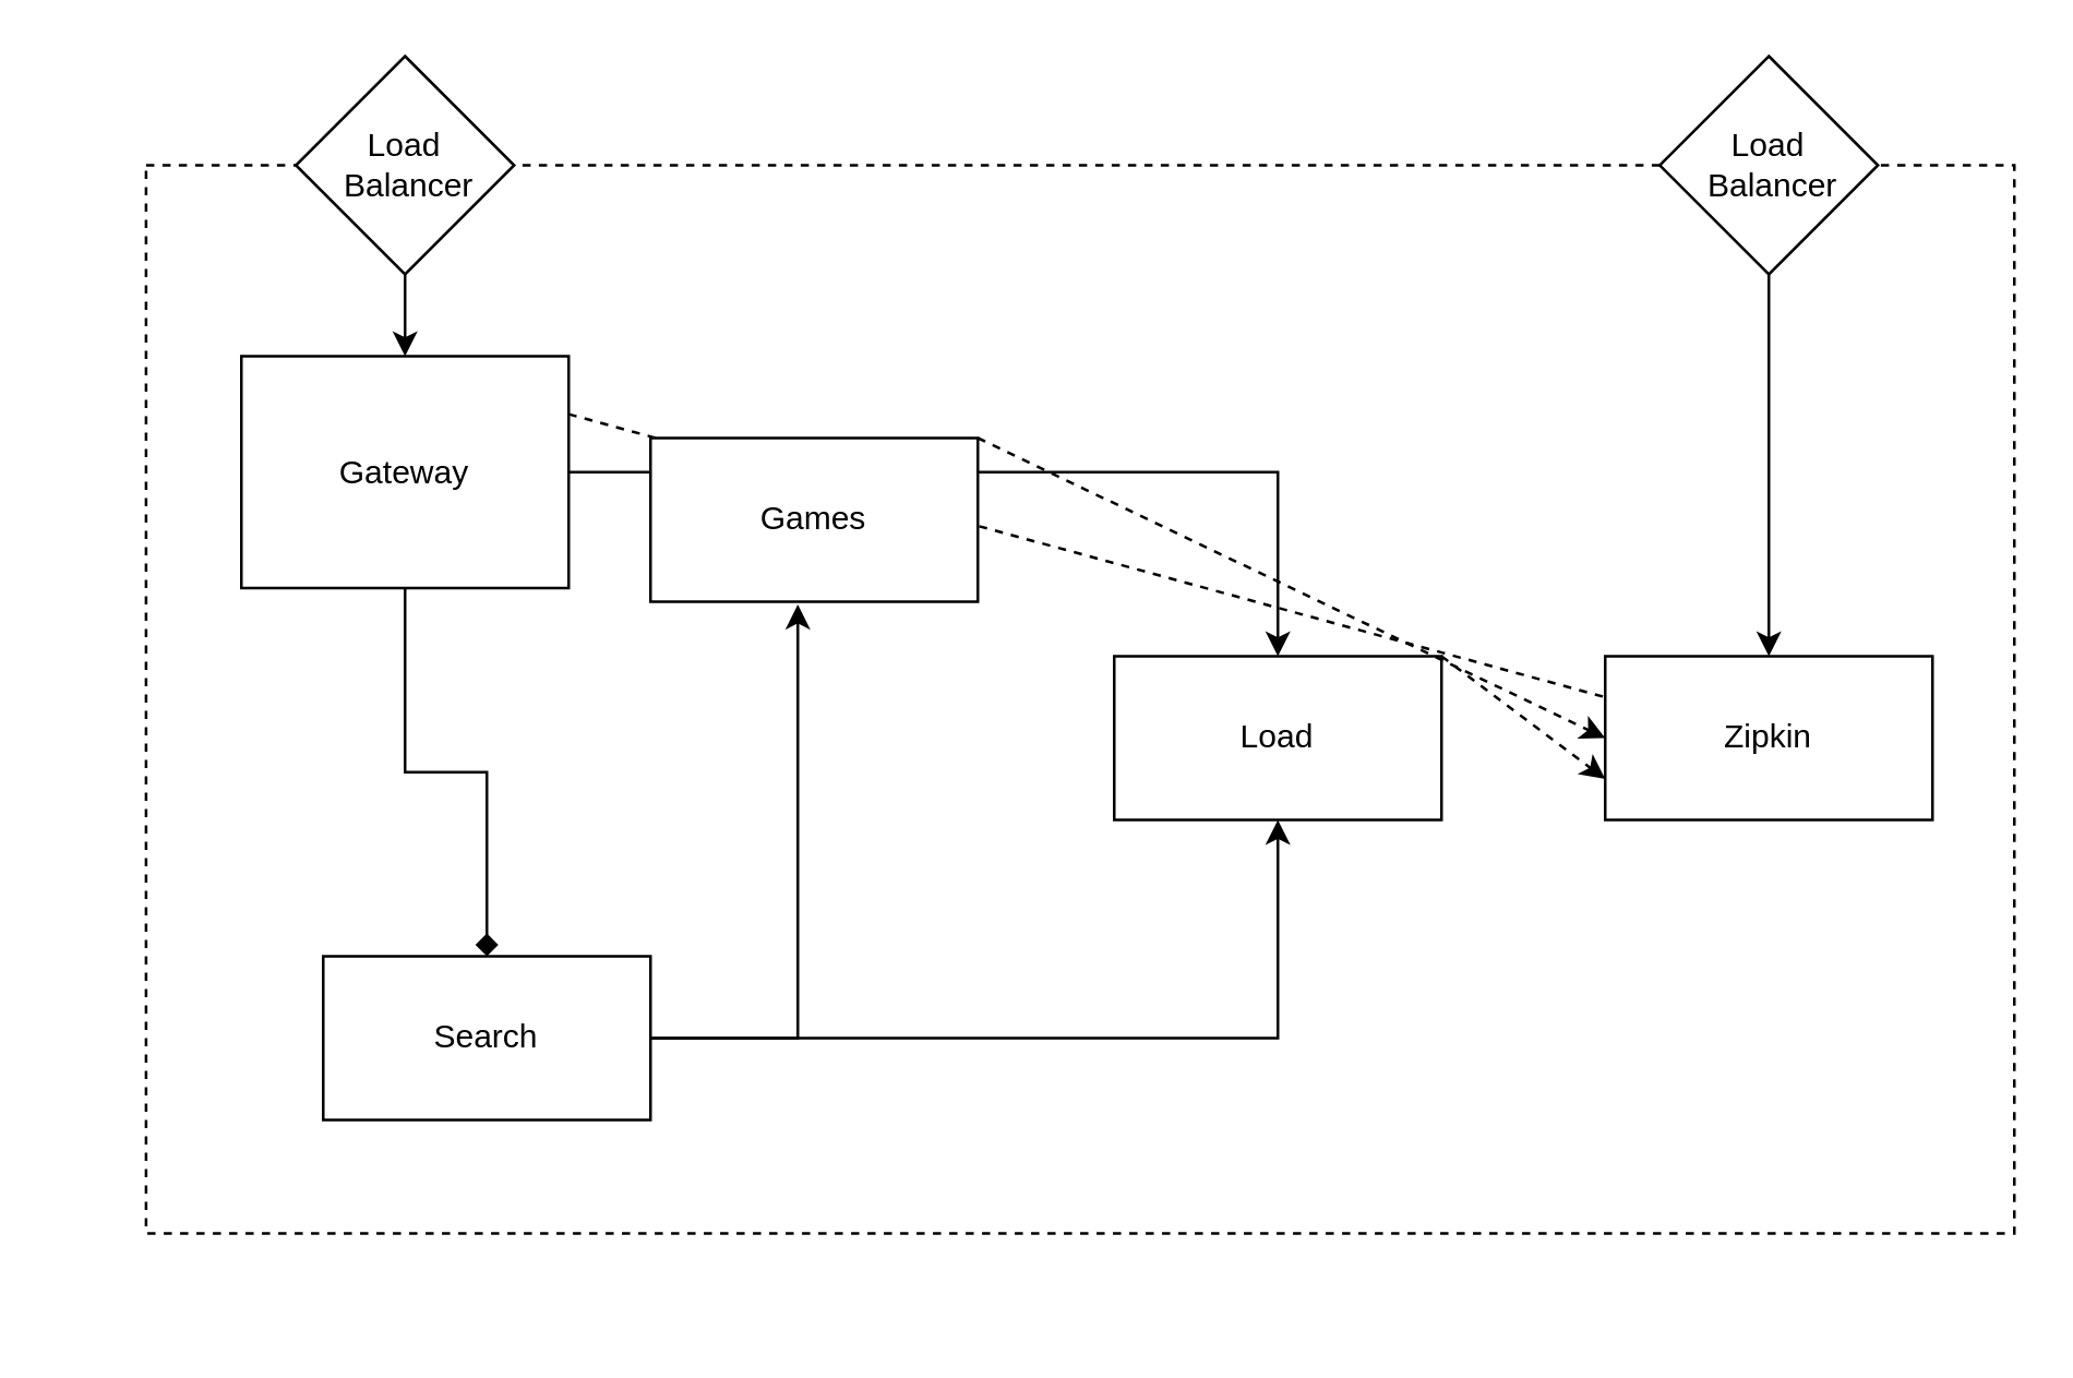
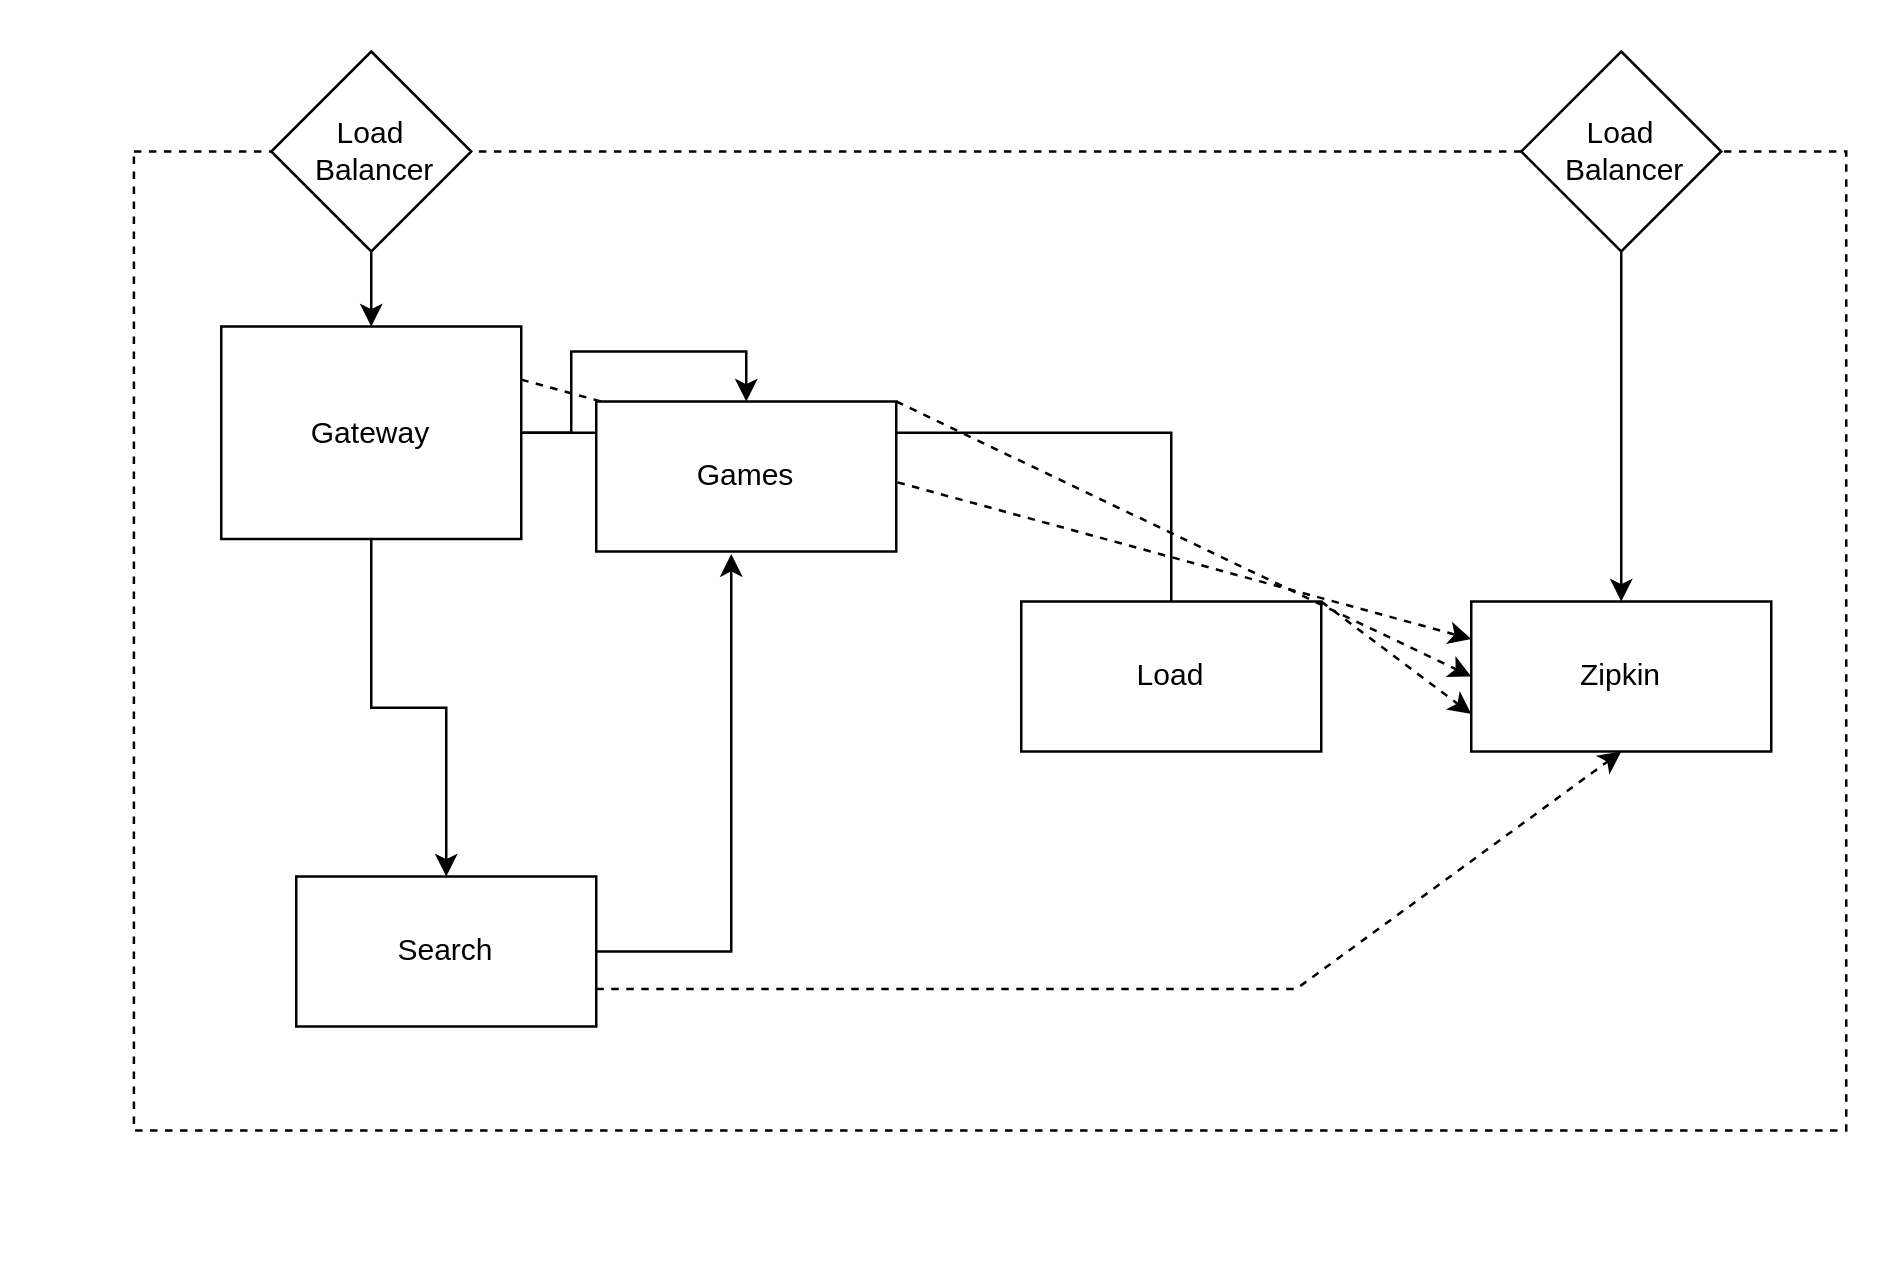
  <mxCell id="0" />
  <mxCell id="1" parent="0" />
  <mxCell id="2" value="" style="rounded=0;whiteSpace=wrap;html=1;dashed=1;" vertex="1" parent="1"><mxGeometry x="53.062" y="60" width="684.938" height="391.581" as="geometry" /></mxCell>
  <mxCell id="3" value="" style="shape=image;verticalLabelPosition=bottom;labelBackgroundColor=#ffffff;verticalAlign=top;aspect=fixed;imageAspect=0;image=https://kubernetes.io/images/favicon.png;" vertex="1" parent="1"><mxGeometry x="20.08" y="414.639" width="67.918" height="67.918" as="geometry" /></mxCell>
  <mxCell id="4" style="edgeStyle=orthogonalEdgeStyle;rounded=0;orthogonalLoop=1;jettySize=auto;html=1;exitX=0.157;exitY=0;exitDx=0;exitDy=0;entryX=0.5;entryY=0;entryDx=0;entryDy=0;exitPerimeter=0;" edge="1" parent="1" source="2" target="9"><mxGeometry relative="1" as="geometry"><Array as="points"><mxPoint x="148" y="70" /></Array></mxGeometry></mxCell>
- <mxCell id="5" style="edgeStyle=orthogonalEdgeStyle;rounded=0;orthogonalLoop=1;jettySize=auto;html=1;exitX=1;exitY=0.5;exitDx=0;exitDy=0;" edge="1" parent="1" source="9" target="15"><mxGeometry relative="1" as="geometry" /></mxCell>
- <mxCell id="7" style="edgeStyle=orthogonalEdgeStyle;rounded=0;orthogonalLoop=1;jettySize=auto;html=1;exitX=0.5;exitY=1;exitDx=0;exitDy=0;entryX=0.5;entryY=0;entryDx=0;entryDy=0;endArrow=diamond;" edge="1" parent="1" source="9" target="13"><mxGeometry relative="1" as="geometry" /></mxCell>
- <mxCell id="8" style="rounded=0;orthogonalLoop=1;jettySize=auto;html=1;entryX=0;entryY=0.25;entryDx=0;entryDy=0;dashed=1;exitX=1;exitY=0.25;exitDx=0;exitDy=0;endArrow=none;" edge="1" parent="1" source="9" target="19"><mxGeometry relative="1" as="geometry" /></mxCell>
+ <mxCell id="5" style="edgeStyle=orthogonalEdgeStyle;rounded=0;orthogonalLoop=1;jettySize=auto;html=1;exitX=1;exitY=0.5;exitDx=0;exitDy=0;endArrow=none;" edge="1" parent="1" source="9" target="15"><mxGeometry relative="1" as="geometry" /></mxCell>
+ <mxCell id="6" style="edgeStyle=orthogonalEdgeStyle;rounded=0;orthogonalLoop=1;jettySize=auto;html=1;exitX=1;exitY=0.5;exitDx=0;exitDy=0;entryX=0.5;entryY=0;entryDx=0;entryDy=0;" edge="1" parent="1" source="9" target="17"><mxGeometry relative="1" as="geometry" /></mxCell>
+ <mxCell id="7" style="edgeStyle=orthogonalEdgeStyle;rounded=0;orthogonalLoop=1;jettySize=auto;html=1;exitX=0.5;exitY=1;exitDx=0;exitDy=0;entryX=0.5;entryY=0;entryDx=0;entryDy=0;" edge="1" parent="1" source="9" target="13"><mxGeometry relative="1" as="geometry" /></mxCell>
+ <mxCell id="8" style="rounded=0;orthogonalLoop=1;jettySize=auto;html=1;entryX=0;entryY=0.25;entryDx=0;entryDy=0;dashed=1;exitX=1;exitY=0.25;exitDx=0;exitDy=0;" edge="1" parent="1" source="9" target="19"><mxGeometry relative="1" as="geometry" /></mxCell>
  <mxCell id="9" value="Gateway" style="rounded=0;whiteSpace=wrap;html=1;" vertex="1" parent="1"><mxGeometry x="88" y="130" width="120" height="85" as="geometry" /></mxCell>
  <mxCell id="10" style="edgeStyle=orthogonalEdgeStyle;rounded=0;orthogonalLoop=1;jettySize=auto;html=1;exitX=1;exitY=0.5;exitDx=0;exitDy=0;entryX=0.45;entryY=1.017;entryDx=0;entryDy=0;entryPerimeter=0;" edge="1" parent="1" source="13" target="17"><mxGeometry relative="1" as="geometry" /></mxCell>
- <mxCell id="11" style="edgeStyle=orthogonalEdgeStyle;rounded=0;orthogonalLoop=1;jettySize=auto;html=1;exitX=1;exitY=0.5;exitDx=0;exitDy=0;entryX=0.5;entryY=1;entryDx=0;entryDy=0;" edge="1" parent="1" source="13" target="15"><mxGeometry relative="1" as="geometry" /></mxCell>
+ <mxCell id="12" style="edgeStyle=none;rounded=0;orthogonalLoop=1;jettySize=auto;html=1;exitX=1;exitY=0.75;exitDx=0;exitDy=0;entryX=0.5;entryY=1;entryDx=0;entryDy=0;dashed=1;" edge="1" parent="1" source="13" target="19"><mxGeometry relative="1" as="geometry"><Array as="points"><mxPoint x="518" y="395" /></Array></mxGeometry></mxCell>
  <mxCell id="13" value="Search" style="rounded=0;whiteSpace=wrap;html=1;" vertex="1" parent="1"><mxGeometry x="118" y="350" width="120" height="60" as="geometry" /></mxCell>
  <mxCell id="14" style="edgeStyle=none;rounded=0;orthogonalLoop=1;jettySize=auto;html=1;exitX=1;exitY=0;exitDx=0;exitDy=0;entryX=0;entryY=0.75;entryDx=0;entryDy=0;dashed=1;" edge="1" parent="1" source="15" target="19"><mxGeometry relative="1" as="geometry" /></mxCell>
  <mxCell id="15" value="Load" style="rounded=0;whiteSpace=wrap;html=1;" vertex="1" parent="1"><mxGeometry x="408" y="240" width="120" height="60" as="geometry" /></mxCell>
  <mxCell id="16" style="edgeStyle=none;rounded=0;orthogonalLoop=1;jettySize=auto;html=1;exitX=1;exitY=0;exitDx=0;exitDy=0;entryX=0;entryY=0.5;entryDx=0;entryDy=0;dashed=1;" edge="1" parent="1" source="17" target="19"><mxGeometry relative="1" as="geometry" /></mxCell>
  <mxCell id="17" value="Games" style="rounded=0;whiteSpace=wrap;html=1;" vertex="1" parent="1"><mxGeometry x="238" y="160" width="120" height="60" as="geometry" /></mxCell>
  <mxCell id="18" value="Load&lt;br&gt;&amp;nbsp;Balancer" style="rhombus;whiteSpace=wrap;html=1;aspect=fixed;" vertex="1" parent="1"><mxGeometry x="108" y="20" width="80" height="80" as="geometry" /></mxCell>
  <mxCell id="19" value="Zipkin" style="rounded=0;whiteSpace=wrap;html=1;" vertex="1" parent="1"><mxGeometry x="588" y="240" width="120" height="60" as="geometry" /></mxCell>
  <mxCell id="20" style="edgeStyle=orthogonalEdgeStyle;rounded=0;orthogonalLoop=1;jettySize=auto;html=1;exitX=0.5;exitY=1;exitDx=0;exitDy=0;entryX=0.5;entryY=0;entryDx=0;entryDy=0;" edge="1" parent="1" source="21" target="19"><mxGeometry relative="1" as="geometry" /></mxCell>
  <mxCell id="21" value="Load&lt;br&gt;&amp;nbsp;Balancer" style="rhombus;whiteSpace=wrap;html=1;aspect=fixed;" vertex="1" parent="1"><mxGeometry x="608" y="20" width="80" height="80" as="geometry" /></mxCell>
